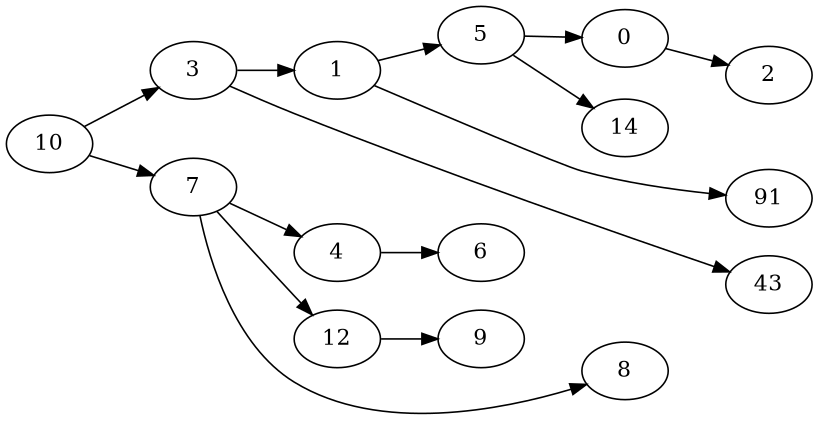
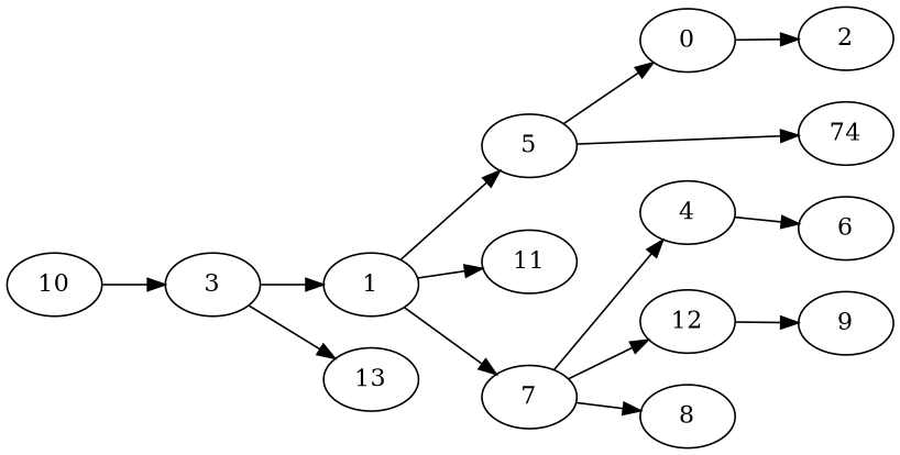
  digraph {
    rankdir=LR
    edge [weight=0]
    0
    2
    1
    5
-   11 [label=91]
-   14
+   11
+   14 [label=74]
    3
-   13 [label=43]
+   13
    4
    6
    12
    9
    7
    8
    10
    0 -> 2
    1 -> 5
    1 -> 11
    5 -> 0
    5 -> 14
    3 -> 1 [weight=1]
    3 -> 13
    4 -> 6
    12 -> 9
    7 -> 4
    7 -> 12
    7 -> 8
    10 -> 3
-   10 -> 7
+   1 -> 7
  }
